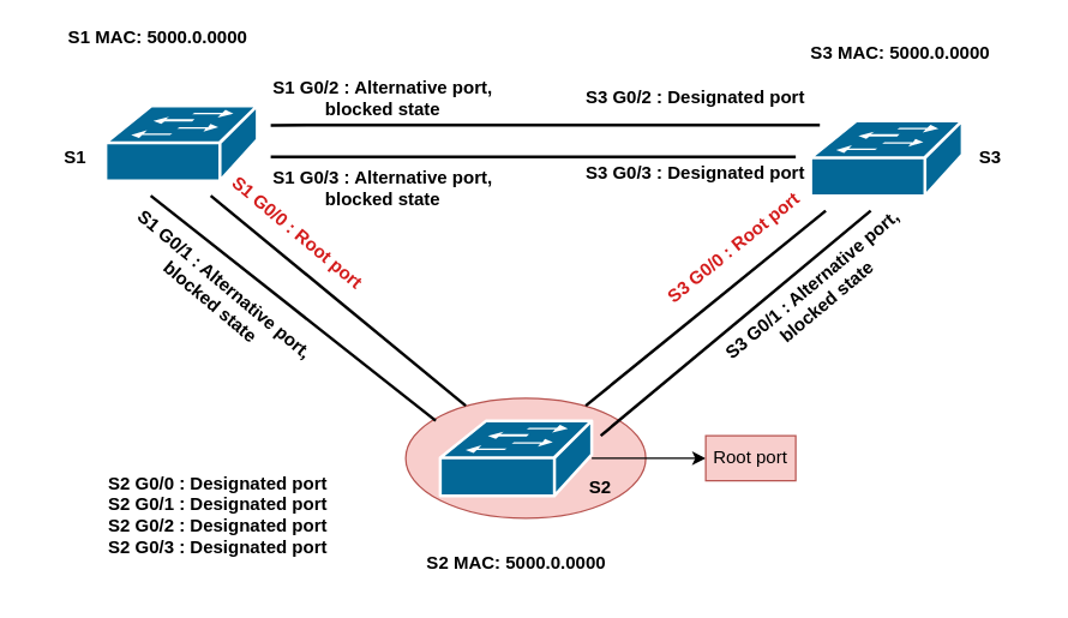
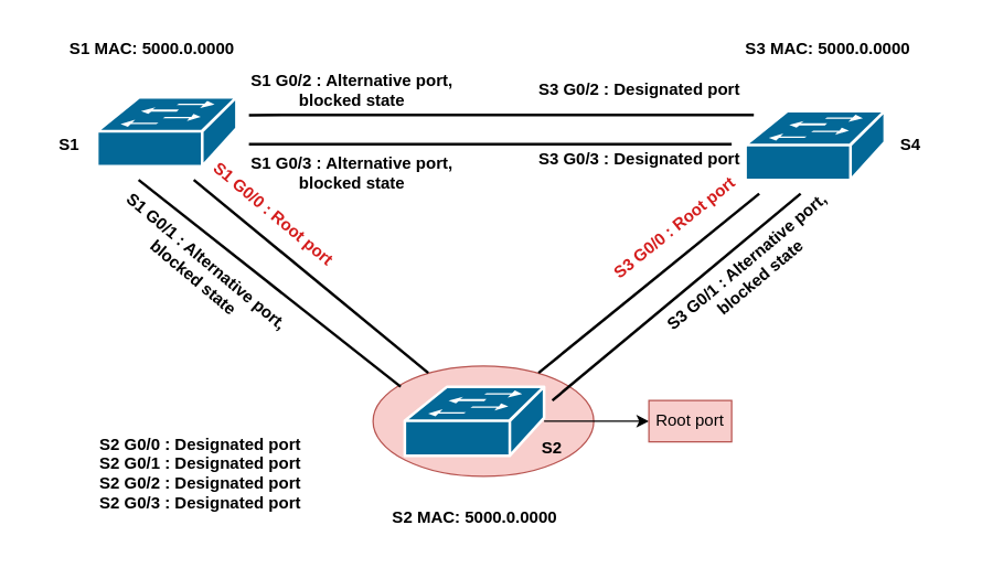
  <mxCell id="0" />
  <mxCell id="1" parent="0" />
  <mxCell id="2" value="" style="ellipse;whiteSpace=wrap;html=1;fillColor=#f8cecc;strokeColor=#b85450;" vertex="1" parent="1"><mxGeometry x="270" y="265" width="160" height="80" as="geometry" /></mxCell>
  <mxCell id="3" value="" style="shape=mxgraph.cisco.switches.workgroup_switch;sketch=0;html=1;pointerEvents=1;dashed=0;fillColor=#036897;strokeColor=#ffffff;strokeWidth=2;verticalLabelPosition=bottom;verticalAlign=top;align=center;outlineConnect=0;" parent="1" vertex="1"><mxGeometry x="540" y="80" width="101" height="50" as="geometry" /></mxCell>
  <mxCell id="4" value="" style="shape=mxgraph.cisco.switches.workgroup_switch;sketch=0;html=1;pointerEvents=1;dashed=0;fillColor=#036897;strokeColor=#ffffff;strokeWidth=2;verticalLabelPosition=bottom;verticalAlign=top;align=center;outlineConnect=0;" parent="1" vertex="1"><mxGeometry x="70" y="70" width="101" height="50" as="geometry" /></mxCell>
  <mxCell id="5" value="" style="edgeStyle=orthogonalEdgeStyle;rounded=0;orthogonalLoop=1;jettySize=auto;html=1;" edge="1" parent="1" source="6" target="21"><mxGeometry relative="1" as="geometry" /></mxCell>
  <mxCell id="6" value="" style="shape=mxgraph.cisco.switches.workgroup_switch;sketch=0;html=1;pointerEvents=1;dashed=0;fillColor=#036897;strokeColor=#ffffff;strokeWidth=2;verticalLabelPosition=bottom;verticalAlign=top;align=center;outlineConnect=0;points=[[0,0.5,0,0,0],[0,0.98,0,0,0],[0.16,0.23,0,0,0],[0.5,0,0,0,0],[0.5,0.98,0,0,0],[0.87,0.12,0,0,0],[0.87,0.74,0,0,0],[0.98,0.5,0,0,0]];" parent="1" vertex="1"><mxGeometry x="293" y="280" width="101" height="50" as="geometry" /></mxCell>
  <mxCell id="7" value="" style="endArrow=none;html=1;rounded=0;strokeWidth=2;" parent="1" edge="1"><mxGeometry width="50" height="50" relative="1" as="geometry"><mxPoint x="400" y="290" as="sourcePoint" /><mxPoint x="580" y="140" as="targetPoint" /></mxGeometry></mxCell>
  <mxCell id="8" value="" style="endArrow=none;html=1;rounded=0;strokeWidth=2;" parent="1" edge="1"><mxGeometry width="50" height="50" relative="1" as="geometry"><mxPoint x="390" y="270" as="sourcePoint" /><mxPoint x="550" y="140" as="targetPoint" /></mxGeometry></mxCell>
  <mxCell id="9" value="" style="endArrow=none;html=1;rounded=0;entryX=0.06;entryY=0.056;entryDx=0;entryDy=0;entryPerimeter=0;strokeWidth=2;" parent="1" target="3" edge="1"><mxGeometry width="50" height="50" relative="1" as="geometry"><mxPoint x="180" y="83" as="sourcePoint" /><mxPoint x="520" y="80" as="targetPoint" /></mxGeometry></mxCell>
  <mxCell id="10" value="" style="endArrow=none;html=1;rounded=0;strokeWidth=2;" parent="1" edge="1"><mxGeometry width="50" height="50" relative="1" as="geometry"><mxPoint x="180" y="104" as="sourcePoint" /><mxPoint x="530" y="104" as="targetPoint" /></mxGeometry></mxCell>
  <mxCell id="11" value="" style="endArrow=none;html=1;rounded=0;strokeWidth=2;" parent="1" edge="1"><mxGeometry width="50" height="50" relative="1" as="geometry"><mxPoint x="310" y="270" as="sourcePoint" /><mxPoint x="140" y="130" as="targetPoint" /></mxGeometry></mxCell>
  <mxCell id="12" value="" style="endArrow=none;html=1;rounded=0;strokeWidth=2;" parent="1" edge="1"><mxGeometry width="50" height="50" relative="1" as="geometry"><mxPoint x="290" y="280" as="sourcePoint" /><mxPoint x="100" y="130" as="targetPoint" /></mxGeometry></mxCell>
  <mxCell id="13" value="S2 MAC: 5000.0.0000" style="text;html=1;align=center;verticalAlign=middle;whiteSpace=wrap;rounded=0;strokeWidth=2;fontStyle=1" parent="1" vertex="1"><mxGeometry x="253.5" y="360" width="180" height="30" as="geometry" /></mxCell>
- <mxCell id="14" value="S1 MAC: 5000.0.0000" style="text;html=1;align=center;verticalAlign=middle;whiteSpace=wrap;rounded=0;strokeWidth=2;fontStyle=1" parent="1" vertex="1"><mxGeometry x="15" y="10" width="180" height="30" as="geometry" /></mxCell>
+ <mxCell id="14" value="S1 MAC: 5000.0.0000" style="text;html=1;align=center;verticalAlign=middle;whiteSpace=wrap;rounded=0;strokeWidth=2;fontStyle=1" parent="1" vertex="1"><mxGeometry x="20" y="20" width="180" height="30" as="geometry" /></mxCell>
  <mxCell id="15" value="S3 MAC: 5000.0.0000" style="text;html=1;align=center;verticalAlign=middle;whiteSpace=wrap;rounded=0;strokeWidth=2;fontStyle=1" parent="1" vertex="1"><mxGeometry x="510" y="20" width="180" height="30" as="geometry" /></mxCell>
  <mxCell id="16" value="S1" style="text;html=1;align=center;verticalAlign=middle;whiteSpace=wrap;rounded=0;fontStyle=1" parent="1" vertex="1"><mxGeometry x="20" y="90" width="60" height="30" as="geometry" /></mxCell>
  <mxCell id="17" value="S2" style="text;html=1;align=center;verticalAlign=middle;whiteSpace=wrap;rounded=0;fontStyle=1" parent="1" vertex="1"><mxGeometry x="370" y="310" width="60" height="30" as="geometry" /></mxCell>
- <mxCell id="18" value="S3" style="text;html=1;align=center;verticalAlign=middle;whiteSpace=wrap;rounded=0;fontStyle=1" parent="1" vertex="1"><mxGeometry x="630" y="90" width="60" height="30" as="geometry" /></mxCell>
+ <mxCell id="18" value="S4" style="text;html=1;align=center;verticalAlign=middle;whiteSpace=wrap;rounded=0;fontStyle=1" parent="1" vertex="1"><mxGeometry x="630" y="90" width="60" height="30" as="geometry" /></mxCell>
  <mxCell id="19" value="S1 G0/2 : Alternative port, blocked state" style="text;html=1;align=center;verticalAlign=middle;whiteSpace=wrap;rounded=0;fontStyle=1" vertex="1" parent="1"><mxGeometry x="160" y="50" width="190" height="30" as="geometry" /></mxCell>
  <mxCell id="20" value="S1 G0/0 : Root port" style="text;html=1;align=center;verticalAlign=middle;whiteSpace=wrap;rounded=0;fontStyle=1;rotation=40;fontColor=#d41c1c;" vertex="1" parent="1"><mxGeometry x="103" y="140" width="190" height="30" as="geometry" /></mxCell>
  <mxCell id="21" value="Root port" style="text;html=1;align=center;verticalAlign=middle;whiteSpace=wrap;rounded=0;fillColor=#f8cecc;strokeColor=#b85450;" vertex="1" parent="1"><mxGeometry x="470" y="290" width="60" height="30" as="geometry" /></mxCell>
  <mxCell id="22" value="S1 G0/3 : Alternative port, blocked state" style="text;html=1;align=center;verticalAlign=middle;whiteSpace=wrap;rounded=0;fontStyle=1" vertex="1" parent="1"><mxGeometry x="160" y="110" width="190" height="30" as="geometry" /></mxCell>
  <mxCell id="23" value="S1 G0/1 : Alternative port, blocked state" style="text;html=1;align=center;verticalAlign=middle;whiteSpace=wrap;rounded=0;fontStyle=1;rotation=40;" vertex="1" parent="1"><mxGeometry x="50" y="180" width="190" height="30" as="geometry" /></mxCell>
  <mxCell id="24" value="S2 G0/0 : Designated port&lt;div&gt;S2 G0/1 : Designated port&lt;div&gt;S2 G0/2 : Designated port&lt;div&gt;S2 G0/3 : Designated port&lt;div&gt;&lt;br&gt;&lt;/div&gt;&lt;/div&gt;&lt;/div&gt;&lt;/div&gt;" style="text;html=1;align=center;verticalAlign=middle;whiteSpace=wrap;rounded=0;fontStyle=1;rotation=0;" vertex="1" parent="1"><mxGeometry x="50" y="310" width="190" height="80" as="geometry" /></mxCell>
  <mxCell id="25" value="S3 G0/0 : Root port" style="text;html=1;align=center;verticalAlign=middle;whiteSpace=wrap;rounded=0;fontStyle=1;rotation=-39;fontColor=#d41c1c;" vertex="1" parent="1"><mxGeometry x="393.996" y="149.995" width="190" height="30" as="geometry" /></mxCell>
  <mxCell id="26" value="S3 G0/1 : Alternative port, blocked state" style="text;html=1;align=center;verticalAlign=middle;whiteSpace=wrap;rounded=0;fontStyle=1;rotation=-40;" vertex="1" parent="1"><mxGeometry x="451" y="180" width="190" height="30" as="geometry" /></mxCell>
  <mxCell id="27" value="S3 G0/2 : Designated port&amp;nbsp;" style="text;html=1;align=center;verticalAlign=middle;whiteSpace=wrap;rounded=0;fontStyle=1" vertex="1" parent="1"><mxGeometry x="370" y="50" width="190" height="30" as="geometry" /></mxCell>
  <mxCell id="28" value="S3 G0/3 : Designated port&amp;nbsp;" style="text;html=1;align=center;verticalAlign=middle;whiteSpace=wrap;rounded=0;fontStyle=1" vertex="1" parent="1"><mxGeometry x="370" y="100" width="190" height="30" as="geometry" /></mxCell>
